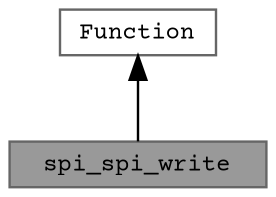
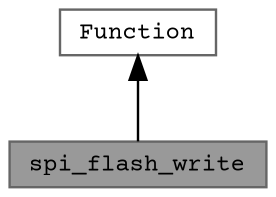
  digraph {
    rankdir=TB
    fontname="Courier Prime"
    node [fontname="Courier Prime" fontsize=10 shape=box style=filled]
    n1 [color=grey40 fillcolor=white height=0.2 label=Function width=0.4]
-   n2 [color=gray40 fillcolor=grey60 fontcolor=black height=0.2 label=spi_spi_write width=0.4]
+   n2 [color=gray40 fillcolor=grey60 fontcolor=black height=0.2 label=spi_flash_write width=0.4]
    n1 -> n2 [dir=back fontname="Courier Prime" fontsize=10 labelfontname=FreeSans labelfontsize=10 shape=plaintext style=solid]
  }
